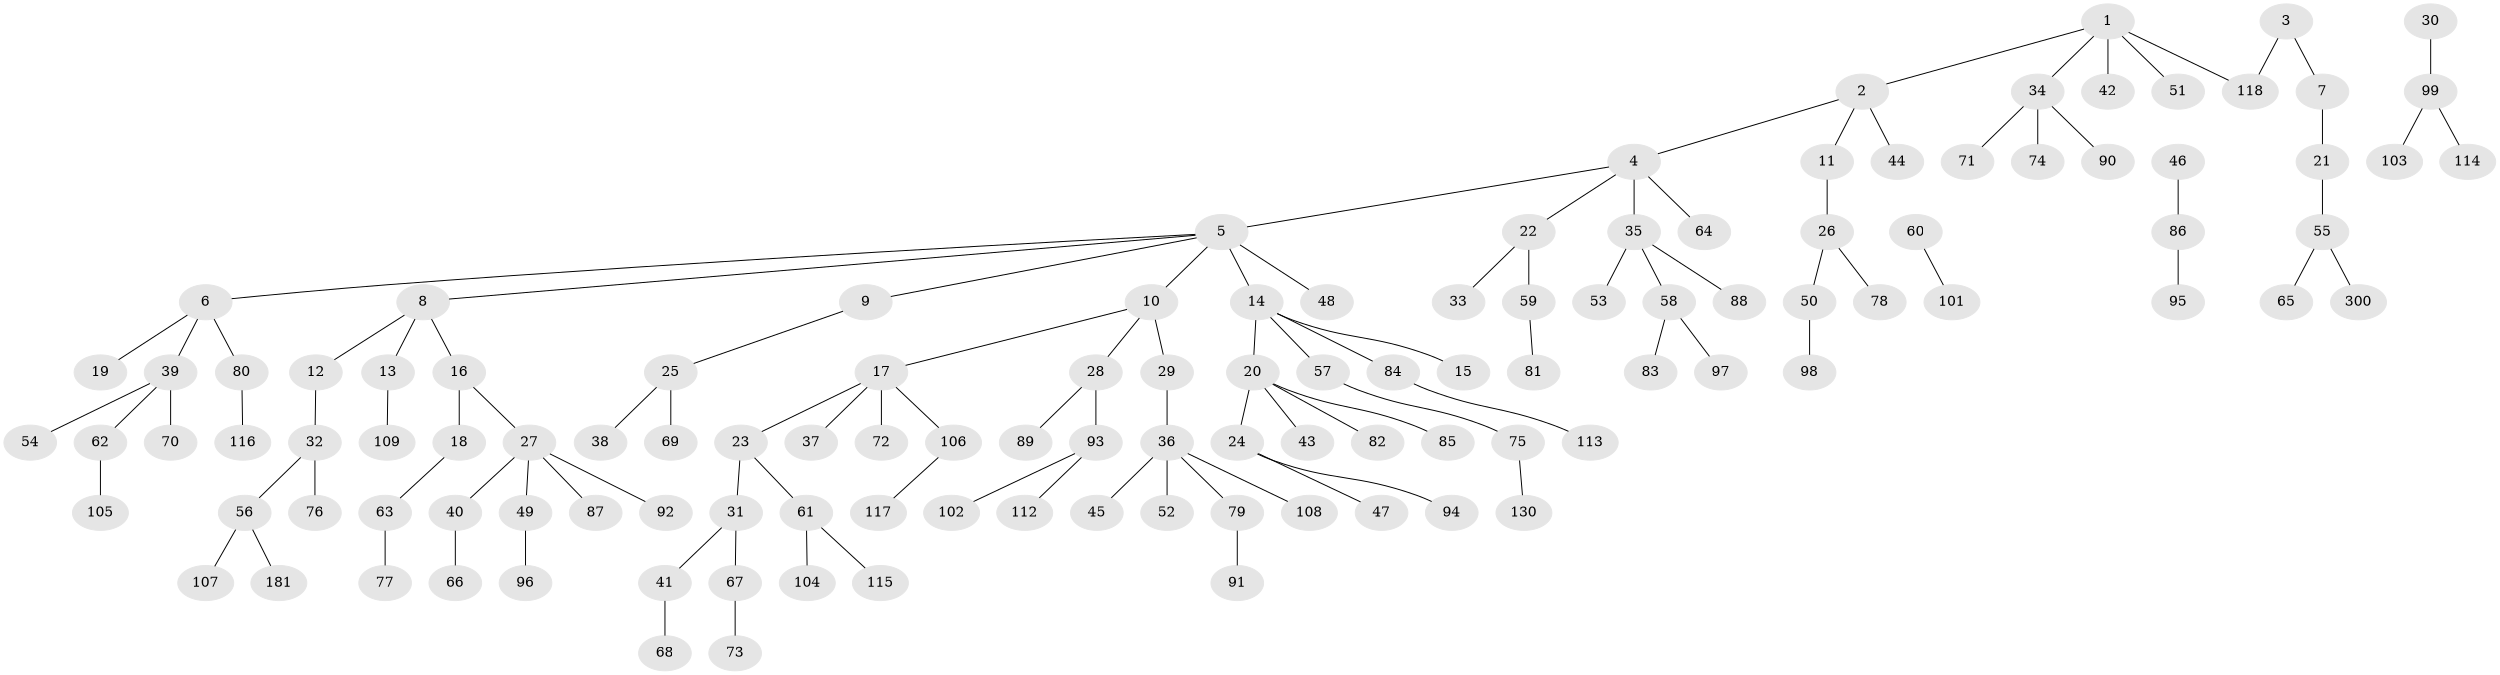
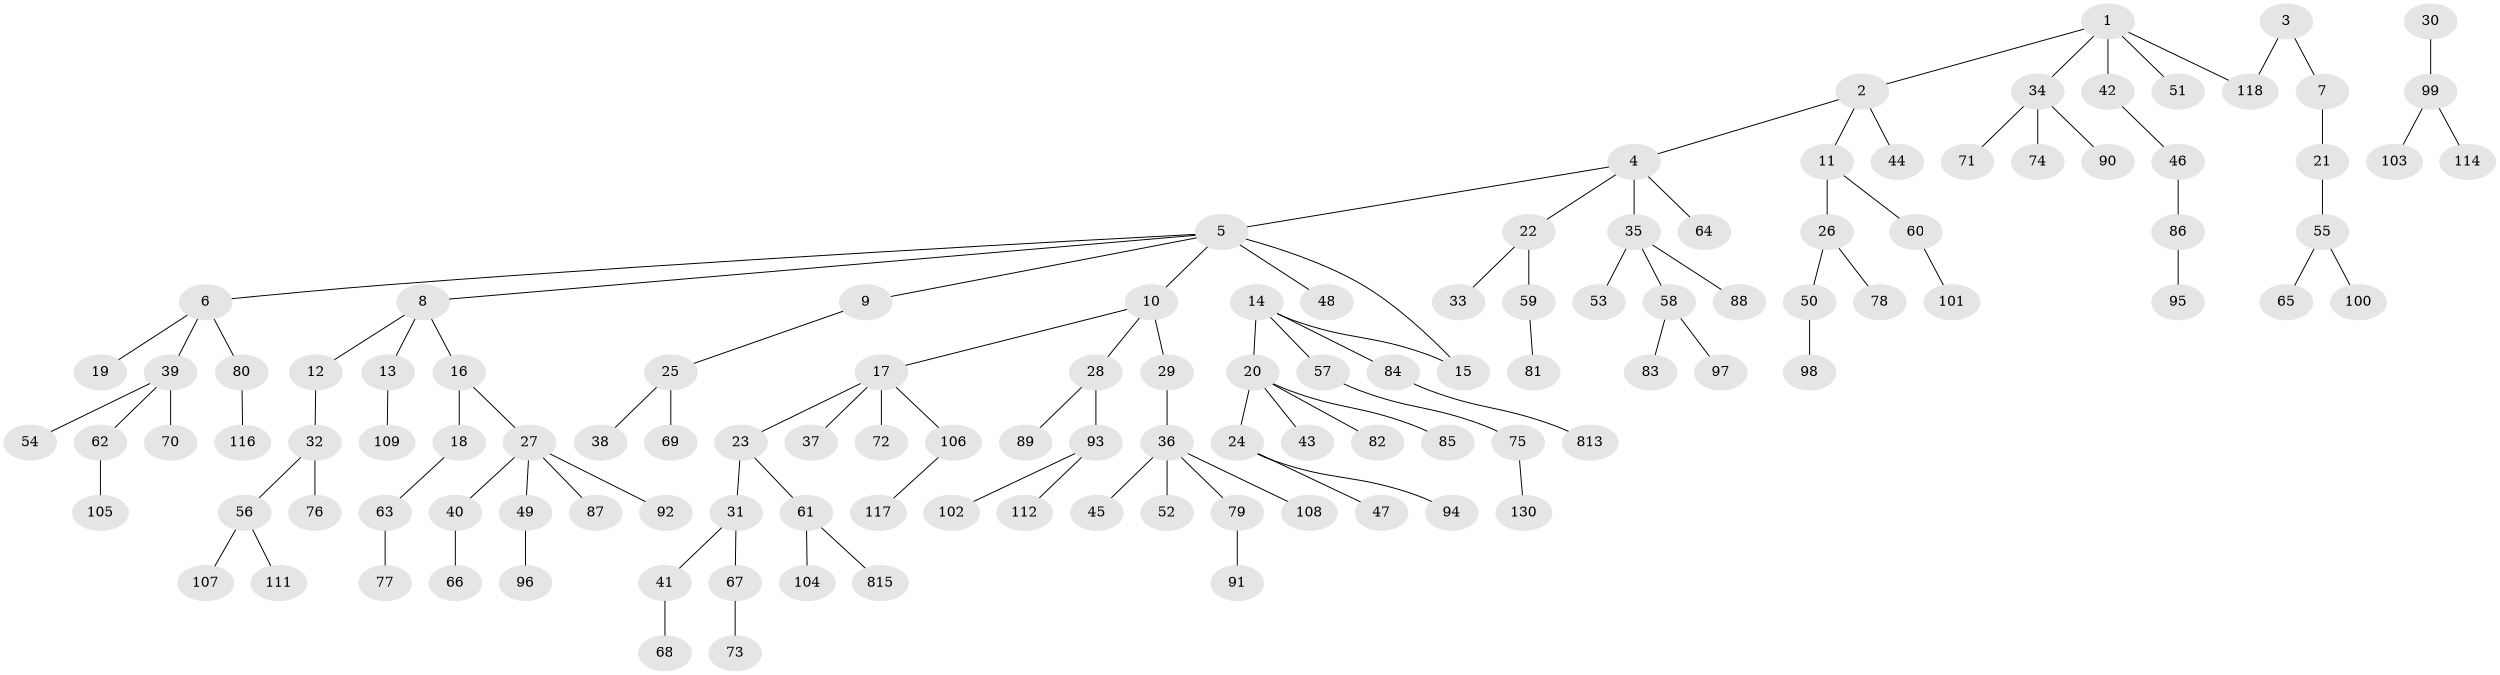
  graph {
    node [color=gray90 style=filled]
    1
    2
    34
    42
    51
    118
    4
    11
    44
    3
    7
    71
    74
    90
    46
    5
    22
    35
    64
    26
    60
    21
    6
    8
    9
    10
    14
    48
    33
    59
    53
    58
    88
    19
    39
    80
    12
    13
    16
    25
    17
    28
    29
    15
    20
    57
    84
    54
    62
    70
    116
    55
    32
    109
    18
    27
    38
    69
    23
    37
    72
    106
    89
    93
    36
    50
    78
    101
    56
    76
    24
    43
    82
    85
    75
-   113
+   113 [label=813]
    63
    40
    49
    87
    92
    31
    61
    117
    77
    47
    94
    65
-   100 [label=300]
+   100
    81
    41
    67
    104
-   115
+   115 [label=815]
    98
    66
    96
    30
    99
    102
    112
    45
    52
    79
    108
    103
    114
    68
    73
    107
-   111 [label=181]
+   111
    83
    97
    91
    105
    86
    95
    n118 [label=130]
    1 -- 2
    1 -- 34
    1 -- 42
    1 -- 51
    1 -- 118
    2 -- 4
    2 -- 11
    2 -- 44
    34 -- 71
    34 -- 74
    34 -- 90
+   42 -- 46
    4 -- 5
    4 -- 22
    4 -- 35
    4 -- 64
    11 -- 26
+   11 -- 60
    3 -- 118
    3 -- 7
    7 -- 21
    46 -- 86
    5 -- 6
    5 -- 8
    5 -- 9
    5 -- 10
-   5 -- 14
+   5 -- 15
    5 -- 48
    22 -- 33
    22 -- 59
    35 -- 53
    35 -- 58
    35 -- 88
    26 -- 50
    26 -- 78
    60 -- 101
    21 -- 55
    6 -- 19
    6 -- 39
    6 -- 80
    8 -- 12
    8 -- 13
    8 -- 16
    9 -- 25
    10 -- 17
    10 -- 28
    10 -- 29
    14 -- 15
    14 -- 20
    14 -- 57
    14 -- 84
    59 -- 81
    58 -- 83
    58 -- 97
    39 -- 54
    39 -- 62
    39 -- 70
    80 -- 116
    12 -- 32
    13 -- 109
    16 -- 18
    16 -- 27
    25 -- 38
    25 -- 69
    17 -- 23
    17 -- 37
    17 -- 72
    17 -- 106
    28 -- 89
    28 -- 93
    29 -- 36
    20 -- 24
    20 -- 43
    20 -- 82
    20 -- 85
    57 -- 75
    84 -- 113
    62 -- 105
    55 -- 65
    55 -- 100
    32 -- 56
    32 -- 76
    18 -- 63
    27 -- 40
    27 -- 49
    27 -- 87
    27 -- 92
    23 -- 31
    23 -- 61
    106 -- 117
    93 -- 102
    93 -- 112
    36 -- 45
    36 -- 52
    36 -- 79
    36 -- 108
    50 -- 98
    56 -- 107
    56 -- 111
    24 -- 47
    24 -- 94
    75 -- n118
    63 -- 77
    40 -- 66
    49 -- 96
    31 -- 41
    31 -- 67
    61 -- 104
    61 -- 115
    41 -- 68
    67 -- 73
    30 -- 99
    99 -- 103
    99 -- 114
    79 -- 91
    86 -- 95
  }
